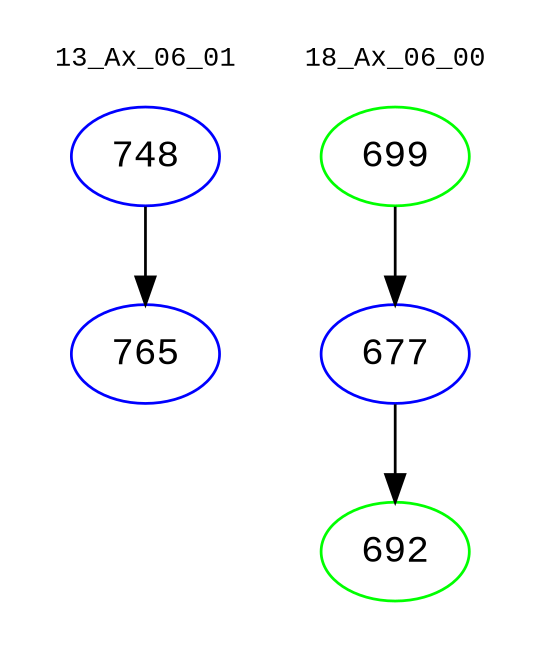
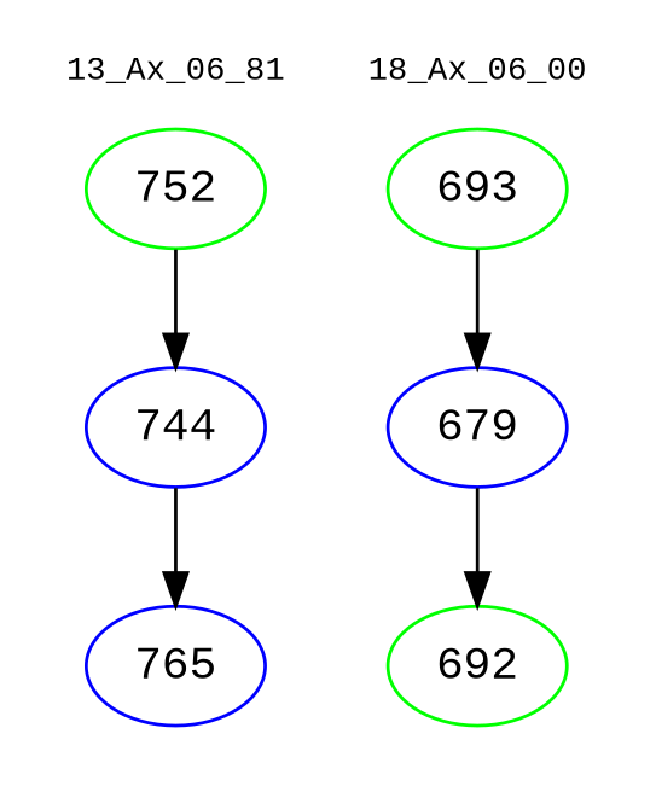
  digraph {
    fontname="Liberation Mono"
    node [color=green fontname="Liberation Mono"]
    edge [color=black fontname="Liberation Mono"]
-   n2 [color=blue label=748]
+   n1 [label=752]
+   n2 [color=blue label=744]
    n3 [color=blue label=765]
-   n4 [label=699]
-   n5 [color=blue label=677]
+   n4 [label=693]
+   n5 [color=blue label=679]
    n6 [label=692]
    subgraph cluster_1 {
      color=white
      fontsize=10
-     label="13_Ax_06_01"
+     label="13_Ax_06_81"
+     n1
      n2
      n3
    }
    subgraph cluster_2 {
      color=white
      fontsize=10
      label="18_Ax_06_00"
      n4
      n5
      n6
    }
+   n1 -> n2
    n2 -> n3
    n4 -> n5
    n5 -> n6
  }
